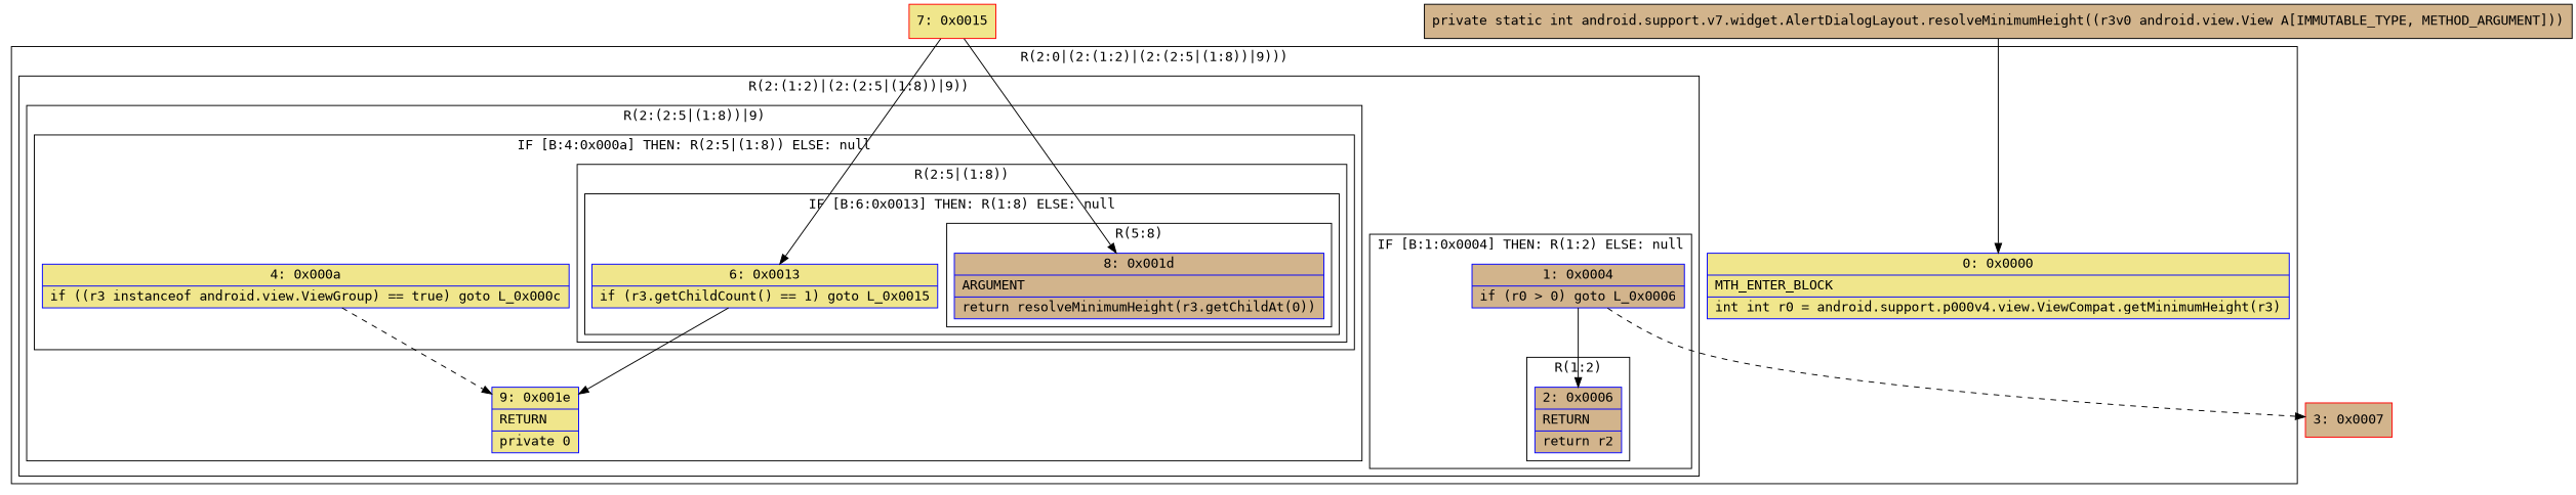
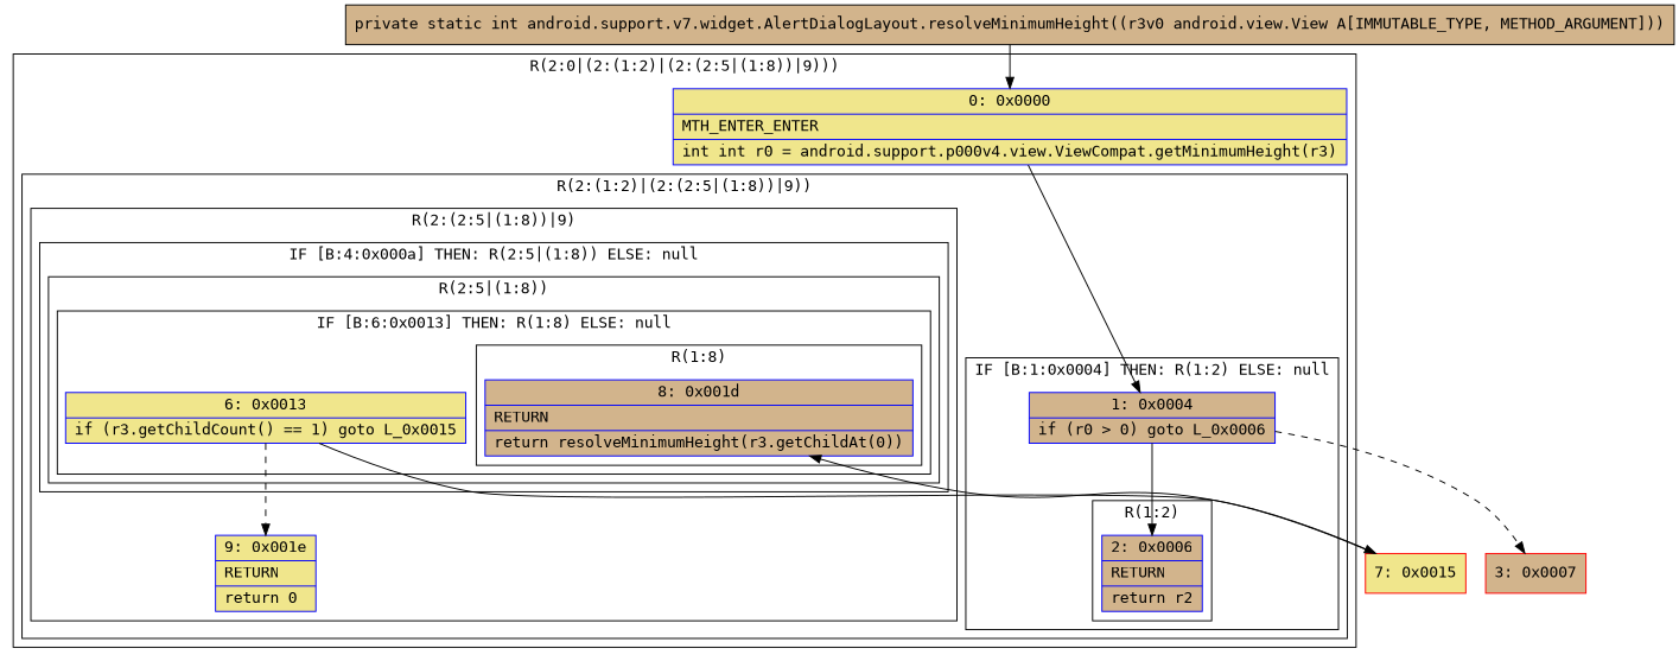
  digraph {
    fontname="DejaVu Sans Mono"
    node [color=blue fillcolor=tan fontname="DejaVu Sans Mono" shape=record style=filled]
    edge [fontname="DejaVu Sans Mono"]
    n1 [label="{2\:\ 0x0006|RETURN\l|return r2\l}"]
    n2 [label="{1\:\ 0x0004|if (r0 \> 0) goto L_0x0006\l}"]
-   n3 [label="{8\:\ 0x001d|ARGUMENT\l|return resolveMinimumHeight(r3.getChildAt(0))\l}"]
+   n3 [label="{8\:\ 0x001d|RETURN\l|return resolveMinimumHeight(r3.getChildAt(0))\l}"]
    n4 [fillcolor=khaki label="{6\:\ 0x0013|if (r3.getChildCount() == 1) goto L_0x0015\l}"]
-   n5 [fillcolor=khaki label="{4\:\ 0x000a|if ((r3 instanceof android.view.ViewGroup) == true) goto L_0x000c\l}"]
-   n6 [fillcolor=khaki label="{9\:\ 0x001e|RETURN\l|private 0\l}"]
-   n7 [fillcolor=khaki label="{0\:\ 0x0000|MTH_ENTER_BLOCK\l|int int r0 = android.support.p000v4.view.ViewCompat.getMinimumHeight(r3)\l}"]
+   n6 [fillcolor=khaki label="{9\:\ 0x001e|RETURN\l|return 0\l}"]
+   n7 [fillcolor=khaki label="{0\:\ 0x0000|MTH_ENTER_ENTER\l|int int r0 = android.support.p000v4.view.ViewCompat.getMinimumHeight(r3)\l}"]
    n8 [color=red label="{3\:\ 0x0007}"]
    n9 [color=red fillcolor=khaki label="{7\:\ 0x0015}"]
    n10 [label="{private static int android.support.v7.widget.AlertDialogLayout.resolveMinimumHeight((r3v0 android.view.View A[IMMUTABLE_TYPE, METHOD_ARGUMENT])) }" color=""]
    subgraph cluster_1 {
      label="R(2:0|(2:(1:2)|(2:(2:5|(1:8))|9)))"
      n7
      subgraph cluster_2 {
        label="R(2:(1:2)|(2:(2:5|(1:8))|9))"
        subgraph cluster_3 {
          label="IF [B:1:0x0004] THEN: R(1:2) ELSE: null"
          n2
          subgraph cluster_4 {
            label="R(1:2)"
            n1
          }
        }
        subgraph cluster_5 {
          label="R(2:(2:5|(1:8))|9)"
          n6
          subgraph cluster_6 {
            label="IF [B:4:0x000a] THEN: R(2:5|(1:8)) ELSE: null"
-           n5
            subgraph cluster_7 {
              label="R(2:5|(1:8))"
              subgraph cluster_8 {
                label="IF [B:6:0x0013] THEN: R(1:8) ELSE: null"
                n4
                subgraph cluster_9 {
-                 label="R(5:8)"
+                 label="R(1:8)"
                  n3
                }
              }
            }
          }
        }
      }
    }
    n2 -> n1
    n2 -> n8 [style=dashed]
-   n4 -> n6 [style=solid]
-   n9 -> n4
-   n5 -> n6 [style=dashed]
+   n4 -> n6 [style=dashed]
+   n4 -> n9
+   n7 -> n2
    n9 -> n3
    n10 -> n7
  }
